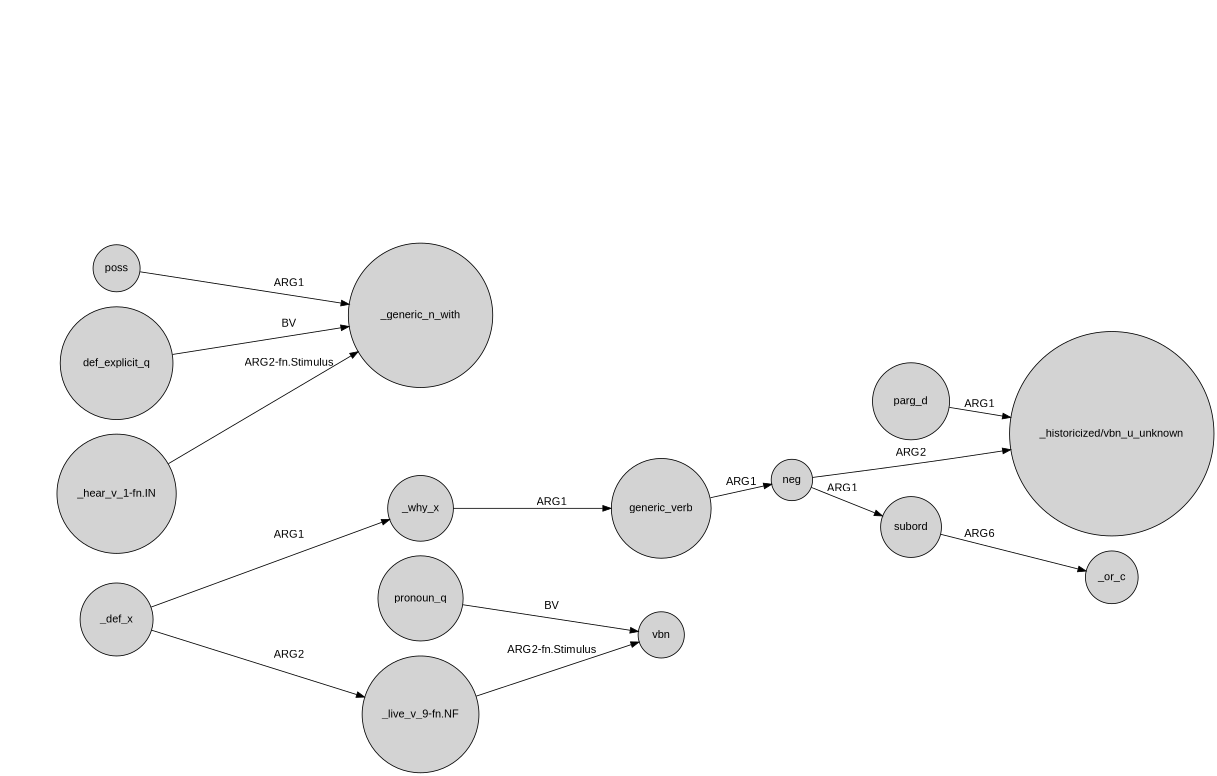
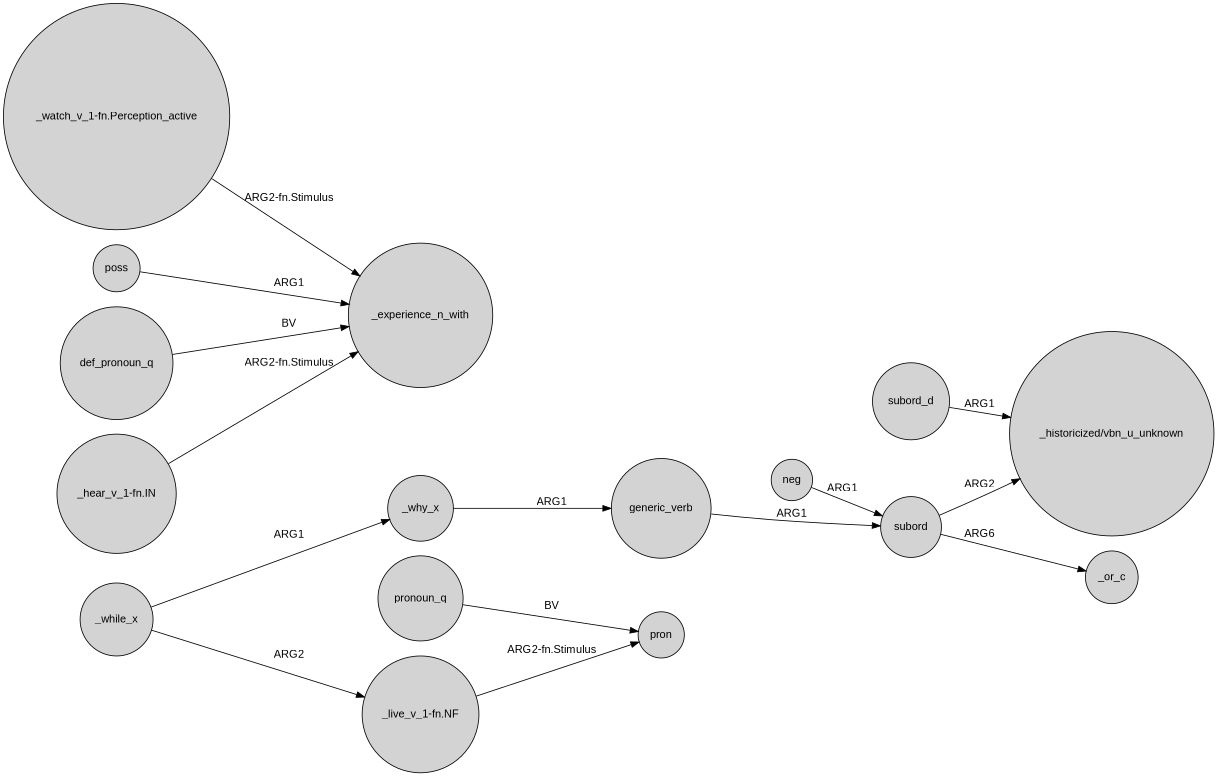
  digraph {
    fontname="Liberation Sans"
    rankdir=LR
    node [fontname="Liberation Sans" shape=circle style=filled]
    edge [fontname="Liberation Sans"]
-   _while_x [label=_def_x]
+   _while_x
    _why_x
-   "_live_v_1-fn.NF" [label="_live_v_9-fn.NF"]
+   "_live_v_1-fn.NF"
    generic_verb
-   pron [label=vbn]
+   pron
    neg
-   _experience_n_with [label=_generic_n_with]
+   "_watch_v_1-fn.Perception_active"
+   _experience_n_with
    subord
    "_historicized/vbn_u_unknown"
    _or_c
    poss
-   parg_d
-   def_explicit_q
+   parg_d [label=subord_d]
+   def_explicit_q [label=def_pronoun_q]
    "_hear_v_1-fn.IN"
    pronoun_q
    _while_x -> _why_x [label=ARG1]
    _while_x -> "_live_v_1-fn.NF" [label=ARG2]
    _why_x -> generic_verb [label=ARG1]
    "_live_v_1-fn.NF" -> pron [label="ARG2-fn.Stimulus"]
-   generic_verb -> neg [label=ARG1]
+   generic_verb -> subord [label=ARG1]
    neg -> subord [label=ARG1]
-   neg -> "_historicized/vbn_u_unknown" [label=ARG2]
+   "_watch_v_1-fn.Perception_active" -> _experience_n_with [label="ARG2-fn.Stimulus"]
+   subord -> "_historicized/vbn_u_unknown" [label=ARG2]
    subord -> _or_c [label=ARG6]
    poss -> _experience_n_with [label=ARG1]
    parg_d -> "_historicized/vbn_u_unknown" [label=ARG1]
    def_explicit_q -> _experience_n_with [label=BV]
    "_hear_v_1-fn.IN" -> _experience_n_with [label="ARG2-fn.Stimulus"]
    pronoun_q -> pron [label=BV]
  }
